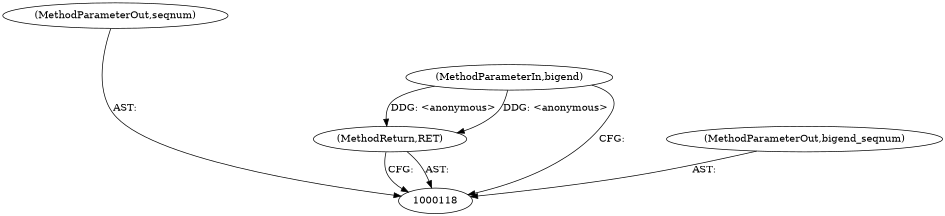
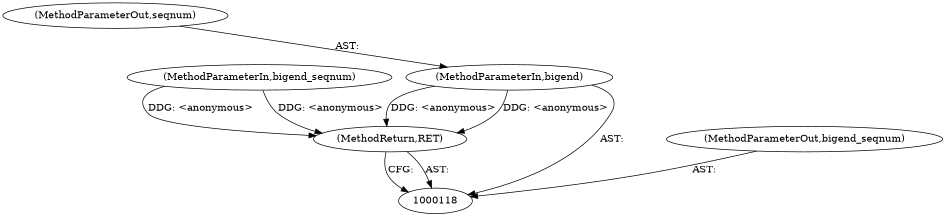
  digraph {
    fontname="DejaVu Serif"
    node [fontname="DejaVu Serif"]
    edge [fontname="DejaVu Serif"]
    n1 [label="(MethodReturn,RET)"]
    1000118
    n3 [label="(MethodParameterIn,bigend)"]
    n4 [label="(MethodParameterOut,seqnum)"]
+   n5 [label="(MethodParameterIn,bigend_seqnum)"]
    n6 [label="(MethodParameterOut,bigend_seqnum)"]
    n1 -> 1000118 [label="AST: "]
    n1 -> 1000118 [label="CFG: "]
    n3 -> n1 [label="DDG: <anonymous>"]
    n3 -> n1 [label="DDG: <anonymous>"]
-   n3 -> 1000118 [label="CFG: "]
-   n4 -> 1000118 [label="AST: "]
+   n3 -> 1000118 [label="AST: "]
+   n4 -> n3 [label="AST: "]
+   n5 -> n1 [label="DDG: <anonymous>"]
+   n5 -> n1 [label="DDG: <anonymous>"]
    n6 -> 1000118 [label="AST: "]
  }
